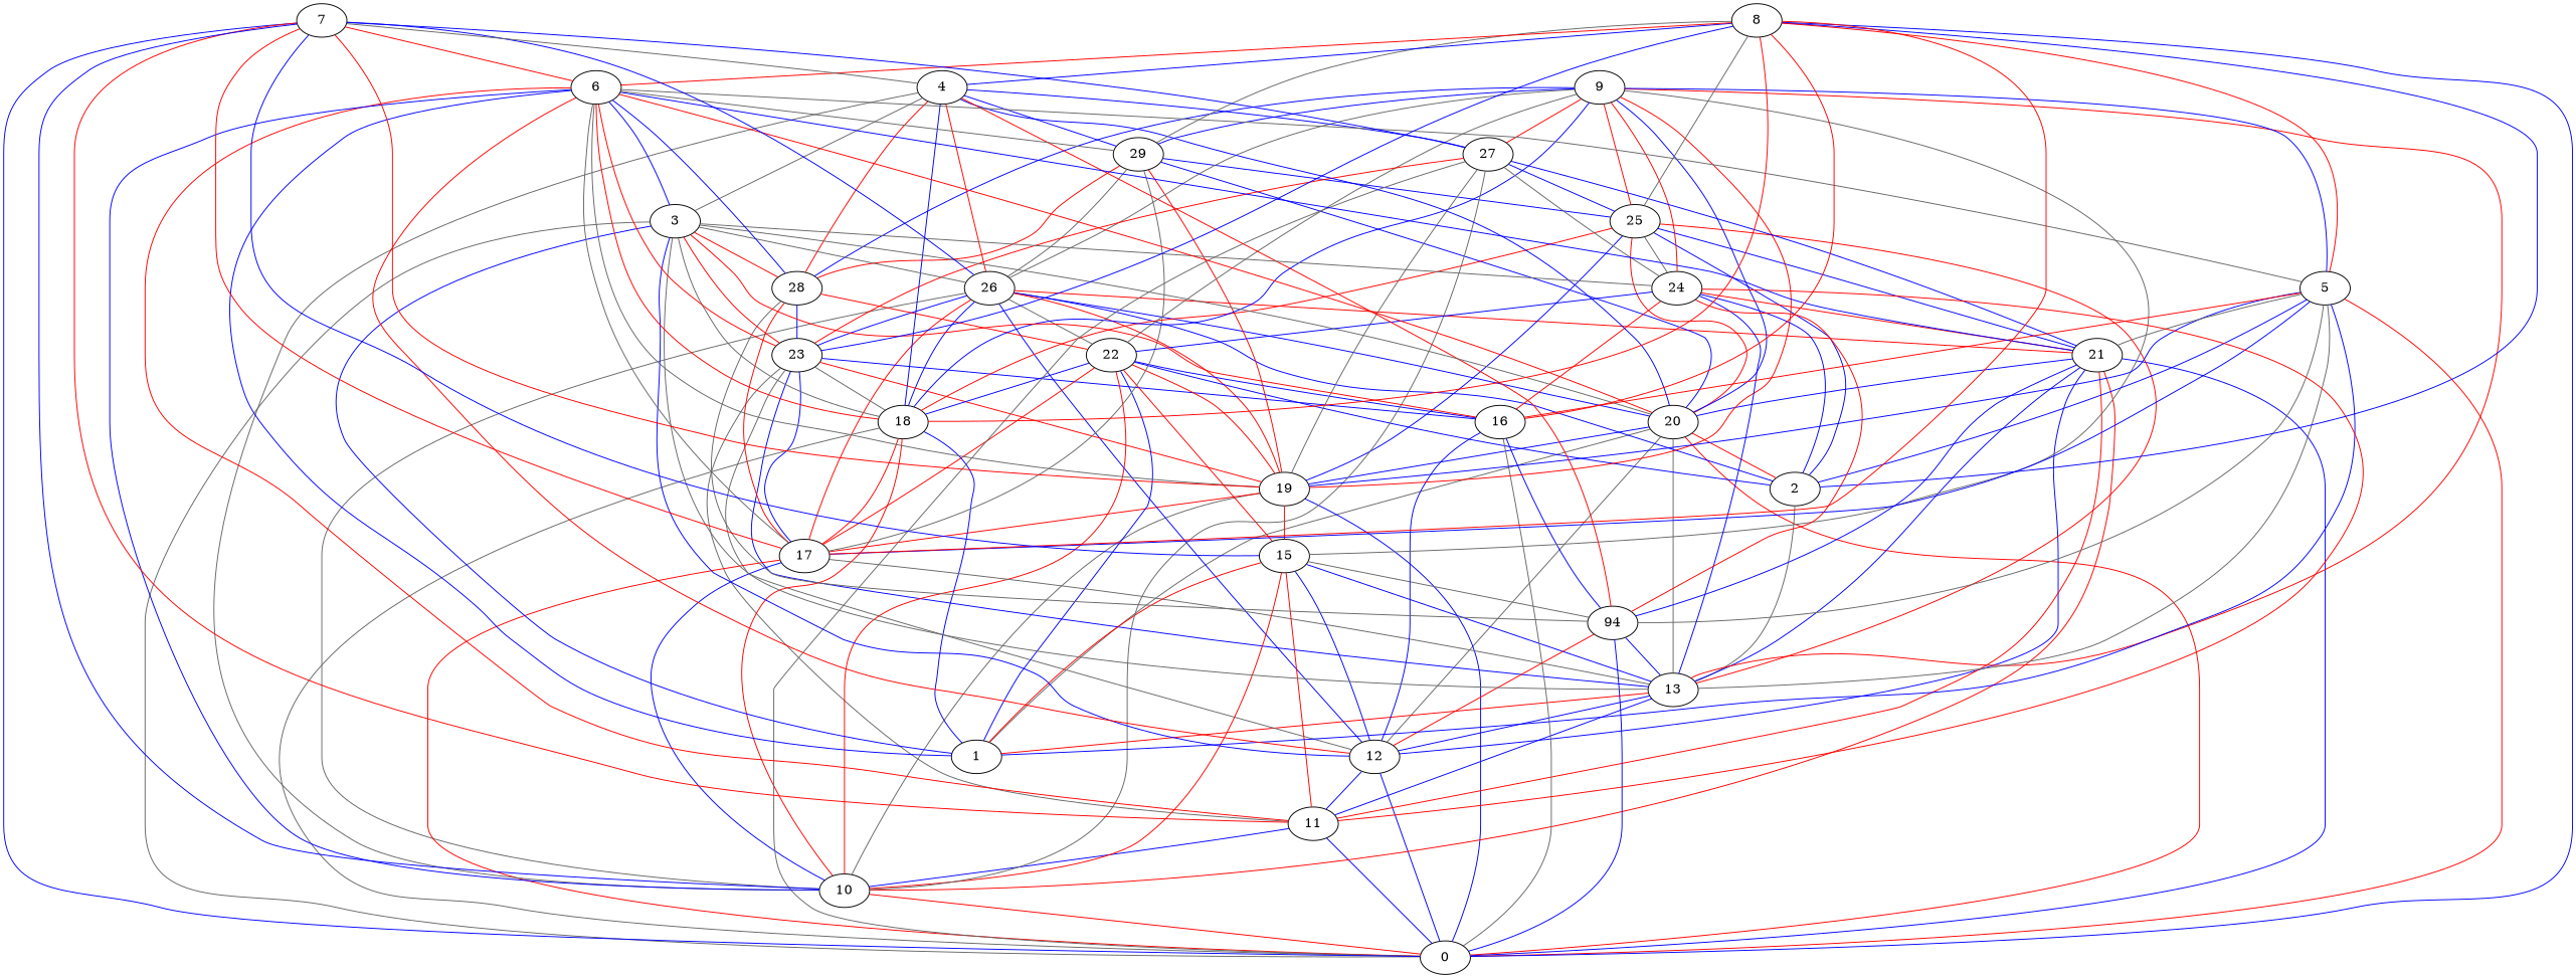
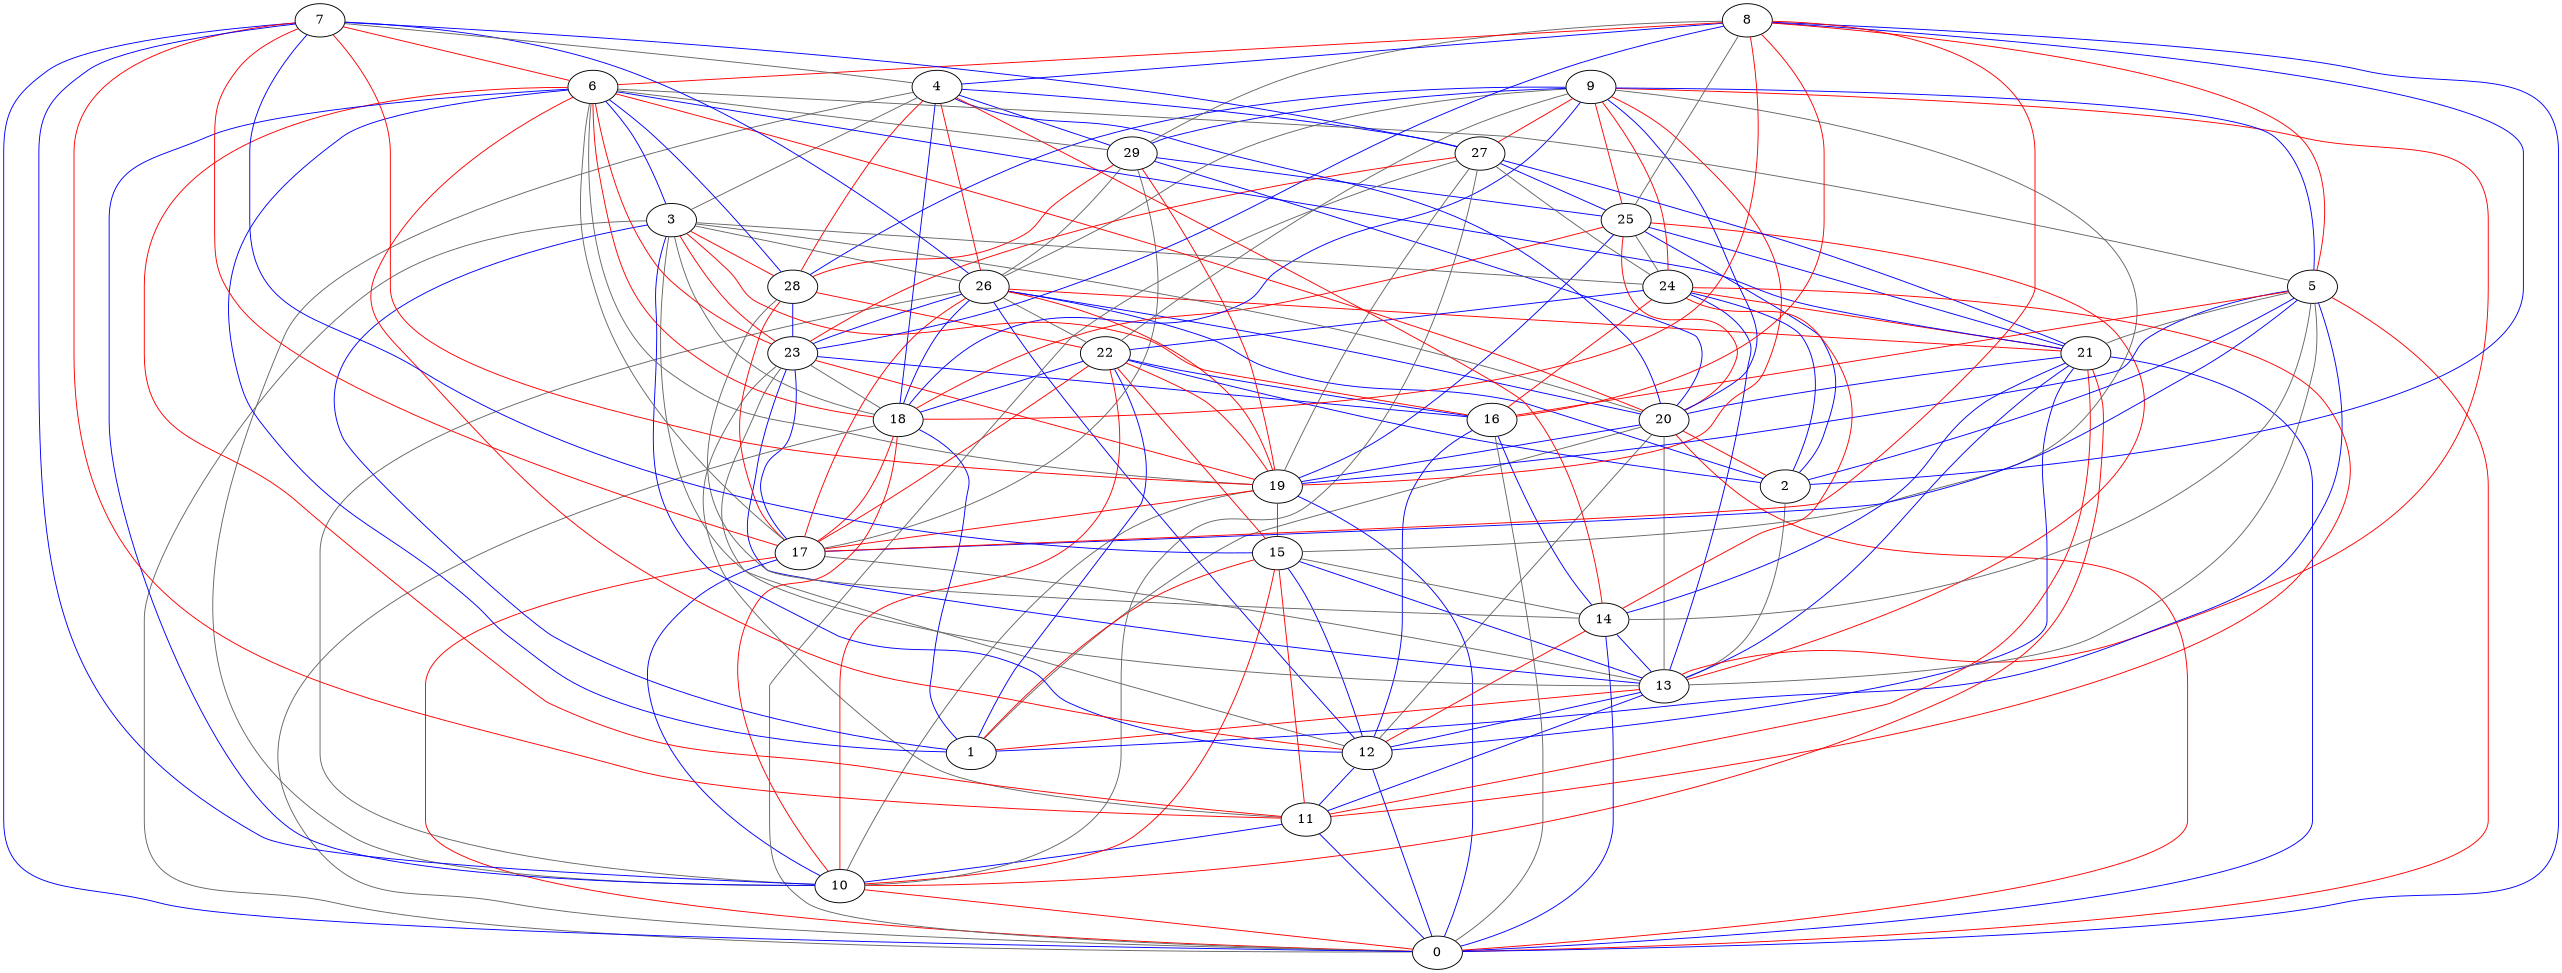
  digraph {
    edge [color=blue dir=none]
    20
    1
    2
    13
    19
    12
    0
    11
    26
    10
    23
    22
    18
    17
    21
    15
    16
-   14 [label=94]
+   14
    29
    28
    25
    9
    27
    5
    24
    4
    3
    6
    8
    7
    subgraph sub_1 {
      20
      1
      2
      13
      19
      12
      0
      11
      26
      10
      23
      22
      18
      17
      21
      15
      16
      14
      29
      28
      25
      9
      27
      5
      24
      4
      3
      6
      8
      7
    }
    20 -> 1 [color=gray40]
    20 -> 2 [color=red]
    20 -> 13 [color=gray40]
    20 -> 19
    20 -> 12 [color=gray40]
    20 -> 0 [color=red]
    2 -> 13 [color=gray40]
    13 -> 1 [color=red]
    13 -> 12
    13 -> 11
    19 -> 0
    19 -> 10 [color=gray40]
    19 -> 17 [color=red]
    19 -> 15 [color=red]
    12 -> 0
    12 -> 11
    11 -> 0
    11 -> 10
    26 -> 20
    26 -> 2
    26 -> 19 [color=red]
    26 -> 12
    26 -> 10 [color=gray40]
    26 -> 23
    26 -> 22 [color=gray40]
    26 -> 18
    26 -> 17 [color=red]
    26 -> 21 [color=red]
    10 -> 0 [color=red]
    23 -> 13
    23 -> 19 [color=red]
    23 -> 12 [color=gray40]
    23 -> 11 [color=gray40]
    23 -> 18 [color=gray40]
    23 -> 17
    23 -> 16
    22 -> 1
    22 -> 2
    22 -> 19 [color=red]
    22 -> 10 [color=red]
    22 -> 18
    22 -> 17 [color=red]
    22 -> 15 [color=red]
    22 -> 16
    18 -> 1
    18 -> 0 [color=gray40]
    18 -> 10 [color=red]
    18 -> 17 [color=red]
    17 -> 13 [color=gray40]
    17 -> 0 [color=red]
    17 -> 10
    21 -> 20
    21 -> 13
    21 -> 12
    21 -> 0
    21 -> 11 [color=red]
    21 -> 10 [color=red]
    21 -> 14
    15 -> 1 [color=red]
    15 -> 13
    15 -> 12
    15 -> 11 [color=red]
    15 -> 10 [color=red]
    15 -> 14 [color=gray40]
    16 -> 12
    16 -> 0 [color=gray40]
    16 -> 14
    14 -> 13
    14 -> 12 [color=red]
    14 -> 0
    29 -> 20
    29 -> 19 [color=red]
    29 -> 26 [color=gray40]
    29 -> 17 [color=gray40]
    29 -> 28 [color=red]
    29 -> 25
    28 -> 23
    28 -> 22 [color=red]
    28 -> 17 [color=red]
    28 -> 14 [color=gray40]
    25 -> 20 [color=red]
    25 -> 2
    25 -> 13 [color=red]
    25 -> 19
    25 -> 18 [color=red]
    25 -> 21
    25 -> 24 [color=gray40]
    9 -> 20
    9 -> 13 [color=red]
    9 -> 19 [color=red]
    9 -> 26 [color=gray40]
    9 -> 22 [color=gray40]
    9 -> 18
    9 -> 15 [color=gray40]
    9 -> 29
    9 -> 28
    9 -> 25 [color=red]
    9 -> 27 [color=red]
    9 -> 5
    9 -> 24 [color=red]
    27 -> 19 [color=gray40]
    27 -> 0 [color=gray40]
    27 -> 10 [color=gray40]
    27 -> 23 [color=red]
    27 -> 21
    27 -> 25
    27 -> 24 [color=gray40]
    5 -> 1
    5 -> 2
    5 -> 13 [color=gray40]
    5 -> 19
    5 -> 0 [color=red]
    5 -> 17
    5 -> 21 [color=gray40]
    5 -> 16 [color=red]
    5 -> 14 [color=gray40]
    24 -> 2
    24 -> 13
    24 -> 11 [color=red]
    24 -> 22
    24 -> 21 [color=red]
    24 -> 16 [color=red]
    24 -> 14 [color=red]
    4 -> 20
    4 -> 26 [color=red]
    4 -> 10 [color=gray40]
    4 -> 18
    4 -> 14 [color=red]
    4 -> 29
    4 -> 28 [color=red]
    4 -> 27
    4 -> 3 [color=gray40]
    3 -> 20 [color=gray40]
    3 -> 1
    3 -> 13 [color=gray40]
    3 -> 12
    3 -> 0 [color=gray40]
    3 -> 26 [color=gray40]
    3 -> 23 [color=red]
    3 -> 18 [color=gray40]
    3 -> 16 [color=red]
    3 -> 28 [color=red]
    3 -> 24 [color=gray40]
    6 -> 20 [color=red]
    6 -> 1
    6 -> 19 [color=gray40]
    6 -> 12 [color=red]
    6 -> 11 [color=red]
    6 -> 10
    6 -> 23 [color=red]
    6 -> 18 [color=red]
    6 -> 17 [color=gray40]
    6 -> 21
    6 -> 29 [color=gray40]
    6 -> 28
    6 -> 5 [color=gray40]
    6 -> 3
    8 -> 2
    8 -> 0
    8 -> 23
    8 -> 18 [color=red]
    8 -> 17 [color=red]
    8 -> 16 [color=red]
    8 -> 29 [color=gray40]
    8 -> 25 [color=gray40]
    8 -> 5 [color=red]
    8 -> 4
    8 -> 6 [color=red]
    7 -> 19 [color=red]
    7 -> 0
    7 -> 11 [color=red]
    7 -> 26
    7 -> 10
    7 -> 17 [color=red]
    7 -> 15
    7 -> 27
    7 -> 4 [color=gray40]
    7 -> 6 [color=red]
  }
